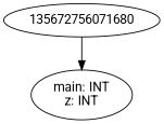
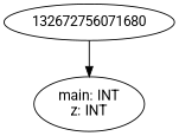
  digraph {
    fontname=Roboto
    node [fontname=Roboto]
    n1 [label="main: INT\nz: INT"]
-   132672756071680 [label=135672756071680]
+   132672756071680
    132672756071680 -> n1 [fontname=Roboto]
  }
